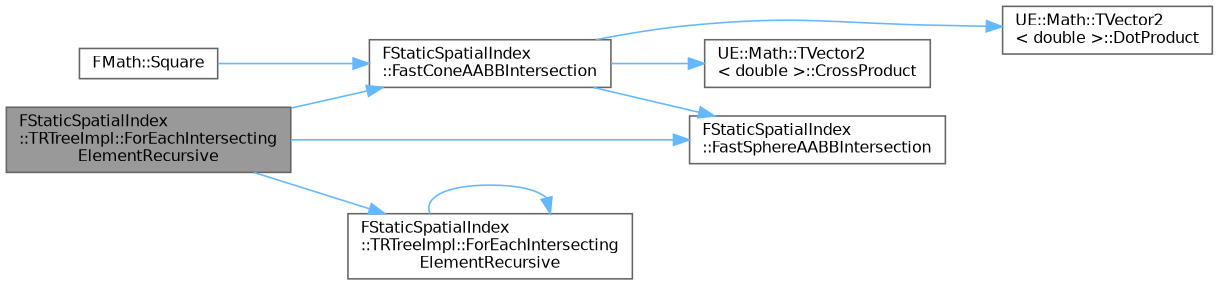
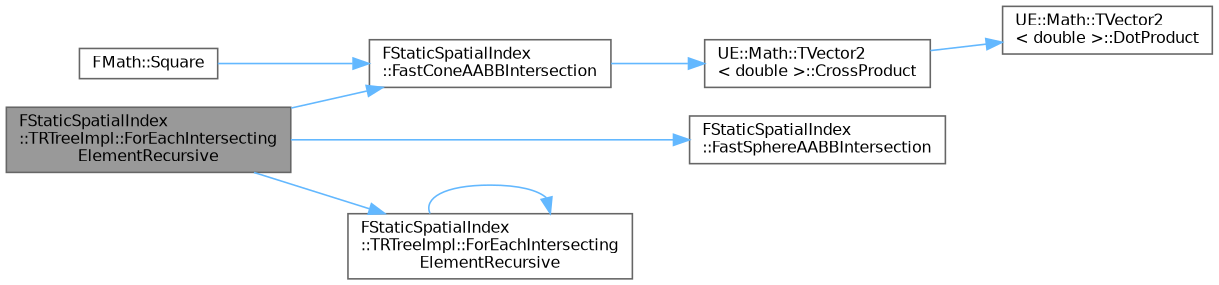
  digraph {
    fontname="DejaVu Sans"
    rankdir=LR
    node [color=grey40 fillcolor=white fontname="DejaVu Sans" fontsize=10 shape=box style=filled]
    edge [color=steelblue1 fontname="DejaVu Sans" fontsize=10 labelfontname=Helvetica labelfontsize=10 style=solid]
    n1 [color=gray40 fillcolor=grey60 fontcolor=black height=0.2 label="FStaticSpatialIndex\l::TRTreeImpl::ForEachIntersecting\lElementRecursive" width=0.4]
    n2 [height=0.2 label="FStaticSpatialIndex\l::FastConeAABBIntersection" width=0.4]
    n3 [height=0.2 label="FStaticSpatialIndex\l::FastSphereAABBIntersection" width=0.4]
    n4 [height=0.2 label="FStaticSpatialIndex\l::TRTreeImpl::ForEachIntersecting\lElementRecursive" width=0.4]
    n5 [height=0.2 label="UE::Math::TVector2\l\< double \>::CrossProduct" width=0.4]
    n6 [height=0.2 label="UE::Math::TVector2\l\< double \>::DotProduct" width=0.4]
    n7 [height=0.2 label="FMath::Square" width=0.4]
    n1 -> n2
    n1 -> n3
    n1 -> n4
-   n2 -> n3
    n2 -> n5
-   n2 -> n6
+   n5 -> n6
    n4 -> n4
    n7 -> n2
  }
